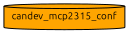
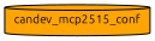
  digraph {
    rankdir=LR
    fontname=Ubuntu
-   n1 [color=black fillcolor=orange fontname=Ubuntu fontsize=10 height=0.2 label=candev_mcp2315_conf shape=cylinder style=filled width=0.4]
+   n1 [color=black fillcolor=orange fontname=Ubuntu fontsize=10 height=0.2 label=candev_mcp2515_conf shape=cylinder style=filled width=0.4]
  }
